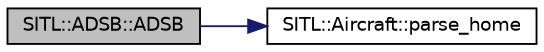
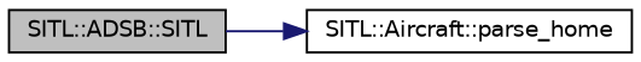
  digraph {
    rankdir=LR
    node [color=black fontname=Helvetica fontsize=10 shape=record style=filled]
-   n1 [fillcolor=grey75 fontcolor=black height=0.2 label="SITL::ADSB::ADSB" width=0.4]
+   n1 [fillcolor=grey75 fontcolor=black height=0.2 label="SITL::ADSB::SITL" width=0.4]
    n2 [fillcolor=white height=0.2 label="SITL::Aircraft::parse_home" width=0.4]
    n1 -> n2 [color=midnightblue fontname=Helvetica fontsize=10 labelfontname=Helvetica labelfontsize=10 style=solid]
  }
